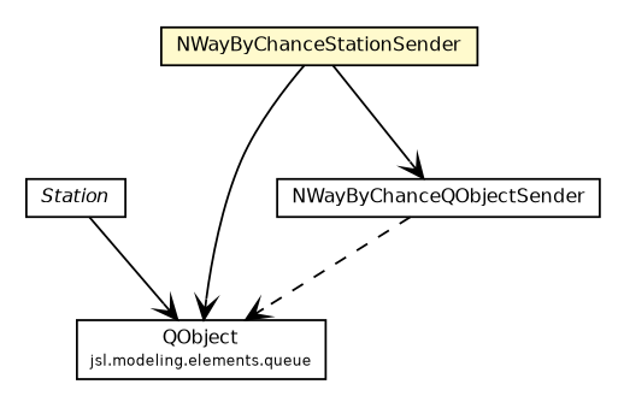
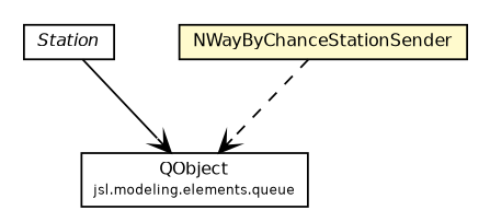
  digraph {
    nodesep=0.25
    ranksep=0.5
    node [fontcolor=black fontname=Helvetica fontsize=9.0 shape=plaintext]
    edge [arrowhead=open color=black fontcolor=black fontname=Helvetica fontsize=10.0 headport=p labelfontname=Helvetica labelfontsize=10 style=dashed tailport=p]
    n1 [label=<<table title="jsl.modeling.elements.queue.QObject" border="0" cellborder="1" cellspacing="0" cellpadding="2" port="p" href="../queue/QObject.html"> 		<tr><td><table border="0" cellspacing="0" cellpadding="1"> <tr><td align="center" balign="center"> QObject </td></tr> <tr><td align="center" balign="center"><font point-size="7.0"> jsl.modeling.elements.queue </font></td></tr> 		</table></td></tr> 		</table>>]
    n2 [label=<<table title="jsl.modeling.elements.station.Station" border="0" cellborder="1" cellspacing="0" cellpadding="2" port="p" href="./Station.html"> 		<tr><td><table border="0" cellspacing="0" cellpadding="1"> <tr><td align="center" balign="center"><font face="Helvetica-Oblique"> Station </font></td></tr> 		</table></td></tr> 		</table>>]
    n3 [label=<<table title="jsl.modeling.elements.station.NWayByChanceStationSender" border="0" cellborder="1" cellspacing="0" cellpadding="2" port="p" bgcolor="lemonChiffon" href="./NWayByChanceStationSender.html"> 		<tr><td><table border="0" cellspacing="0" cellpadding="1"> <tr><td align="center" balign="center"> NWayByChanceStationSender </td></tr> 		</table></td></tr> 		</table>>]
-   n4 [label=<<table title="jsl.modeling.elements.station.NWayByChanceQObjectSender" border="0" cellborder="1" cellspacing="0" cellpadding="2" port="p" href="./NWayByChanceQObjectSender.html"> 		<tr><td><table border="0" cellspacing="0" cellpadding="1"> <tr><td align="center" balign="center"> NWayByChanceQObjectSender </td></tr> 		</table></td></tr> 		</table>>]
    n2 -> n1 [style=solid]
-   n3 -> n1 [style=solid]
-   n3 -> n4 [style=""]
-   n4 -> n1
+   n3 -> n1
  }
